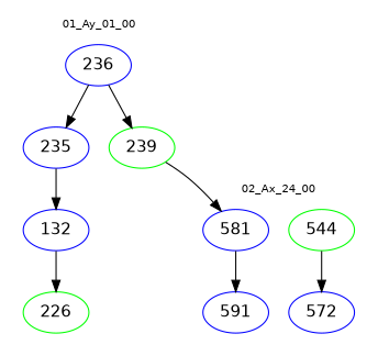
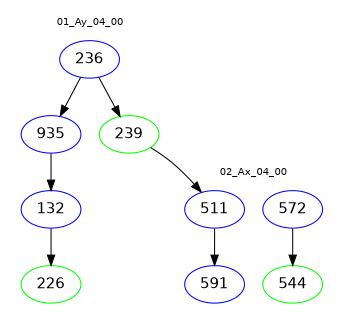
  digraph {
    fontname="DejaVu Sans"
    node [color=blue fontname="DejaVu Sans"]
    edge [color=black fontname="DejaVu Sans"]
    n1 [label=236]
-   n2 [label=235]
+   n2 [label=935]
    n3 [color=green label=239]
    n4 [label=132]
    n5 [color=green label=226]
    n6 [label=572]
    n7 [color=green label=544]
-   n8 [label=581]
+   n8 [label=511]
    n9 [label=591]
    subgraph cluster_1 {
      color=white
      fontsize=10
-     label="01_Ay_01_00"
+     label="01_Ay_04_00"
      n1
      n2
      n3
      n4
      n5
    }
    subgraph cluster_2 {
      color=white
      fontsize=10
-     label="02_Ax_24_00"
+     label="02_Ax_04_00"
      n6
      n7
      n8
      n9
    }
    n1 -> n2
    n1 -> n3
    n2 -> n4
    n3 -> n8
    n4 -> n5
-   n7 -> n6
+   n6 -> n7
    n8 -> n9
  }
